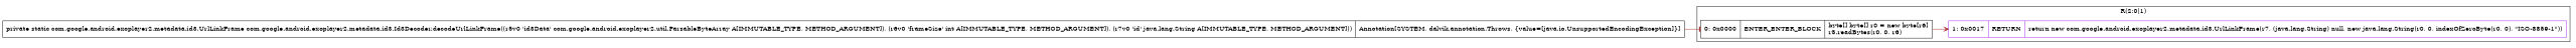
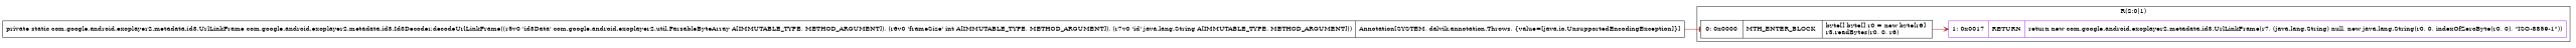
  digraph {
    rankdir=LR
    fontname="DejaVu Serif"
    node [color=black shape=record fontname="DejaVu Serif"]
    edge [color=brown style=solid fontname="DejaVu Serif"]
-   n1 [label="{0\:\ 0x0000|ENTER_ENTER_BLOCK\l|byte[] byte[] r0 = new byte[r6]\lr5.readBytes(r0, 0, r6)\l}"]
+   n1 [label="{0\:\ 0x0000|MTH_ENTER_BLOCK\l|byte[] byte[] r0 = new byte[r6]\lr5.readBytes(r0, 0, r6)\l}"]
    n2 [color=purple label="{1\:\ 0x0017|RETURN\l|return new com.google.android.exoplayer2.metadata.id3.UrlLinkFrame(r7, (java.lang.String) null, new java.lang.String(r0, 0, indexOfZeroByte(r0, 0), \"ISO\-8859\-1\"))\l}"]
    n3 [label="{private static com.google.android.exoplayer2.metadata.id3.UrlLinkFrame com.google.android.exoplayer2.metadata.id3.Id3Decoder.decodeUrlLinkFrame((r5v0 'id3Data' com.google.android.exoplayer2.util.ParsableByteArray A[IMMUTABLE_TYPE, METHOD_ARGUMENT]), (r6v0 'frameSize' int A[IMMUTABLE_TYPE, METHOD_ARGUMENT]), (r7v0 'id' java.lang.String A[IMMUTABLE_TYPE, METHOD_ARGUMENT]))  | Annotation[SYSTEM, dalvik.annotation.Throws, \{value=[java.io.UnsupportedEncodingException]\}]\l}"]
    subgraph cluster_1 {
      label="R(2:0|1)"
      n1
      n2
    }
    n1 -> n2 [arrowhead=vee]
    n3 -> n1 [arrowhead=tee]
  }
